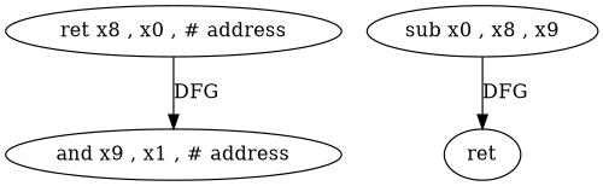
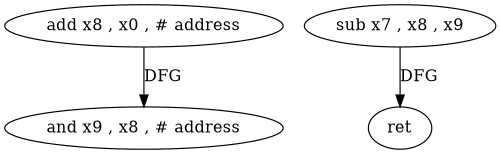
  digraph {
-   n1 [label="ret x8 , x0 , # address"]
-   n2 [label="and x9 , x1 , # address"]
-   n3 [label="sub x0 , x8 , x9"]
+   n1 [label="add x8 , x0 , # address"]
+   n2 [label="and x9 , x8 , # address"]
+   n3 [label="sub x7 , x8 , x9"]
    n4 [label=ret]
    n1 -> n2 [label=DFG]
    n3 -> n4 [label=DFG]
  }
